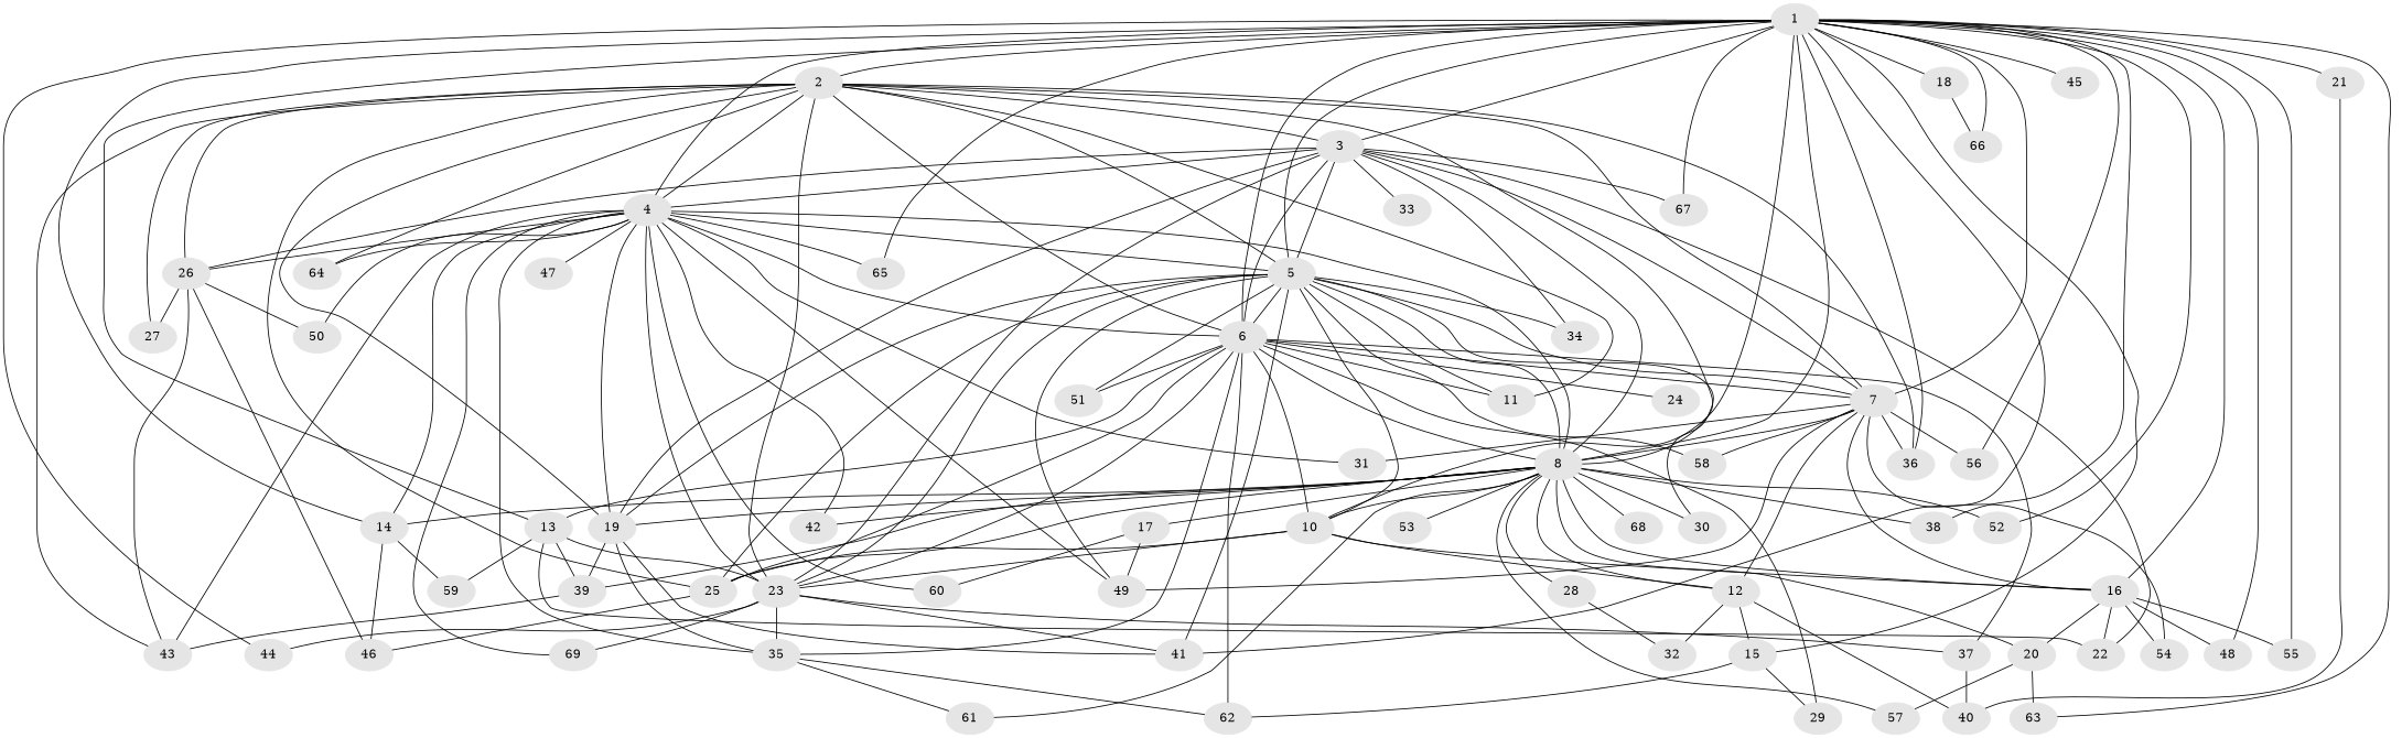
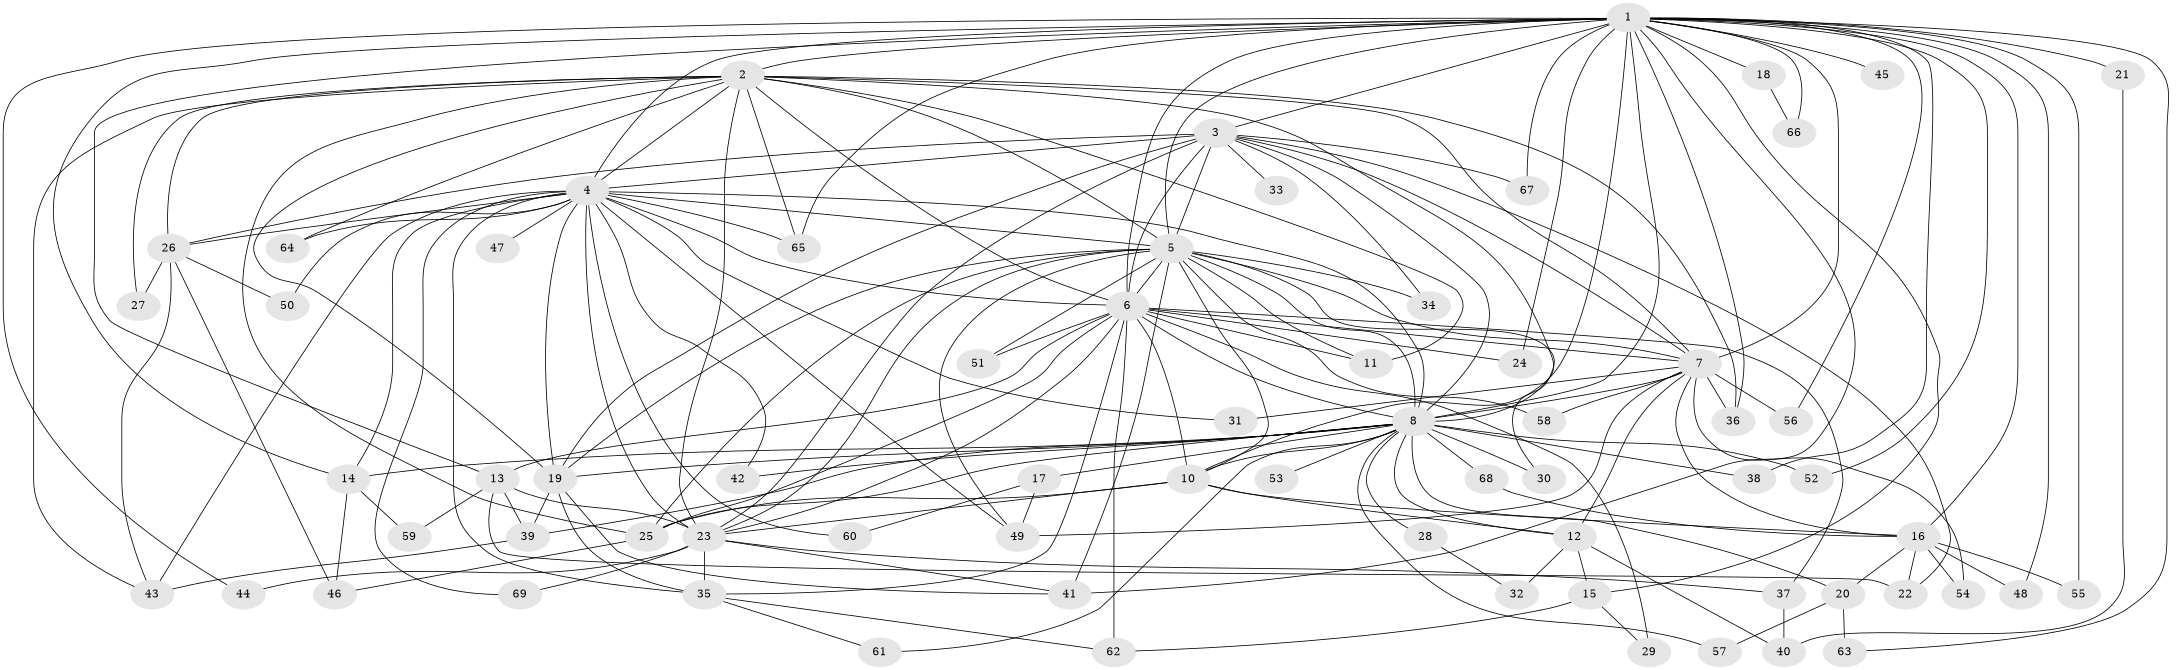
  graph {
    node [color=gray90 style=filled]
    edge [weight=1.0]
    1
    2
    3
    4
    5
    6
    7
    8
    10
    13
    14
    15
    16
    18
    21
    24
    36
    38
    41
    44
    45
    48
    52
    55
    56
    63
    65
    66
    67
    11
    19
    23
    25
    26
    27
    43
    64
    22
    33
    34
    31
    35
    42
    47
    49
    50
    60
    69
    30
    51
    58
    29
    37
    62
    12
    54
    17
    20
    28
    39
    53
    57
    61
    68
    59
    46
    40
    32
    1 -- 2 [weight=4.0]
    1 -- 3 [weight=2.0]
    1 -- 4 [weight=2.0]
    1 -- 5 [weight=3.0]
    1 -- 6 [weight=3.0]
    1 -- 7 [weight=2.0]
    1 -- 8 [weight=2.0]
    1 -- 10
    1 -- 13 [weight=2.0]
    1 -- 14
    1 -- 15
    1 -- 16 [weight=2.0]
    1 -- 18 [weight=3.0]
    1 -- 21 [weight=2.0]
+   1 -- 24
    1 -- 36
    1 -- 38
    1 -- 41 [weight=2.0]
    1 -- 44
    1 -- 45 [weight=2.0]
    1 -- 48
    1 -- 52
    1 -- 55
    1 -- 56
    1 -- 63
    1 -- 65
    1 -- 66
    1 -- 67
-   2 -- 3 [weight=2.0]
+   2 -- 65 [weight=2.0]
    2 -- 4 [weight=3.0]
    2 -- 5 [weight=3.0]
    2 -- 6 [weight=2.0]
    2 -- 7 [weight=2.0]
    2 -- 8 [weight=2.0]
    2 -- 36
    2 -- 11
    2 -- 19
    2 -- 23 [weight=10.0]
    2 -- 25
    2 -- 26
    2 -- 27
    2 -- 43
    2 -- 64
    3 -- 4
    3 -- 5 [weight=2.0]
    3 -- 6 [weight=2.0]
    3 -- 7
    3 -- 8
    3 -- 67
    3 -- 19
    3 -- 23 [weight=2.0]
    3 -- 26 [weight=2.0]
    3 -- 22
    3 -- 33
    3 -- 34
    4 -- 5
    4 -- 6
    4 -- 8
    4 -- 14 [weight=4.0]
    4 -- 65
    4 -- 19
    4 -- 23
    4 -- 26
    4 -- 43
    4 -- 64
    4 -- 31
    4 -- 35 [weight=2.0]
    4 -- 42
    4 -- 47
    4 -- 49
    4 -- 50
    4 -- 60
    4 -- 69
    5 -- 6
    5 -- 7 [weight=2.0]
    5 -- 8
    5 -- 10
    5 -- 41
    5 -- 11
    5 -- 19 [weight=2.0]
    5 -- 23
    5 -- 25
    5 -- 34
    5 -- 49
    5 -- 30
    5 -- 51
    5 -- 58
    6 -- 7
    6 -- 8
    6 -- 10 [weight=10.0]
    6 -- 13
    6 -- 24
    6 -- 11
    6 -- 23
    6 -- 25
    6 -- 35
    6 -- 51
    6 -- 29 [weight=3.0]
    6 -- 37
    6 -- 62
    7 -- 8 [weight=2.0]
    7 -- 16
    7 -- 36
    7 -- 56
    7 -- 31
    7 -- 49
    7 -- 58
    7 -- 12
    7 -- 54
    8 -- 10 [weight=2.0]
    8 -- 14 [weight=2.0]
-   8 -- 16
+   68 -- 16
    8 -- 38
    8 -- 52
    8 -- 19
    8 -- 25 [weight=2.0]
    8 -- 42
    8 -- 30
    8 -- 12
    8 -- 17
    8 -- 20
    8 -- 28
    8 -- 39
    8 -- 53
    8 -- 57
    8 -- 61
    8 -- 68
    10 -- 16
    10 -- 23
    10 -- 25 [weight=2.0]
    10 -- 12
    13 -- 23
    13 -- 22
    13 -- 39
    13 -- 59
    14 -- 59
    14 -- 46
    15 -- 29
    15 -- 62
    16 -- 48
    16 -- 55
    16 -- 22
    16 -- 54
    16 -- 20
    18 -- 66
    21 -- 40
    19 -- 41
    19 -- 35
    19 -- 39
    23 -- 41
    23 -- 44
    23 -- 35
    23 -- 69
    23 -- 37
    25 -- 46
    26 -- 27
    26 -- 43
    26 -- 50
    26 -- 46
    35 -- 62
    35 -- 61
    37 -- 40
    12 -- 15
    12 -- 40
    12 -- 32
    17 -- 49
    17 -- 60
    20 -- 63
    20 -- 57
    28 -- 32
    39 -- 43 [weight=2.0]
  }
